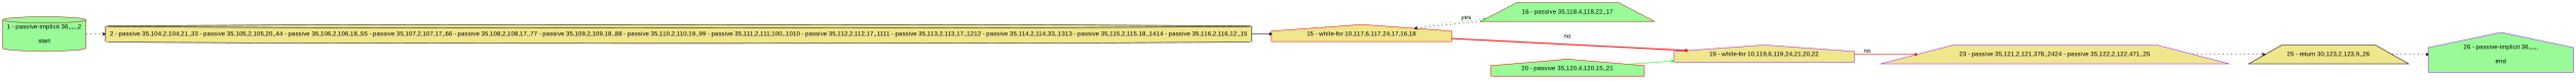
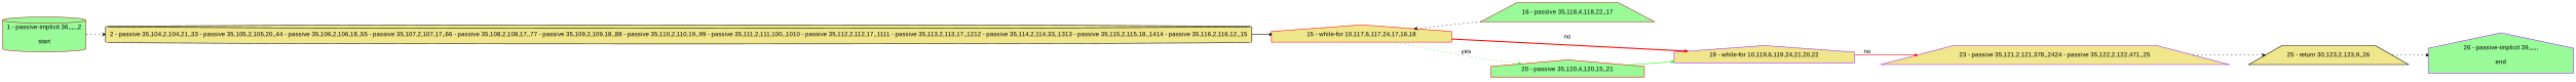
  digraph {
    bgcolor=white
    compound=true
    fillcolor="#FFFFCC"
    fontname=Arial
    fontsize=12
    pack=true
    packmode=clust
    rankdir=LR
    style="rounded,filled"
    node [color=purple compound=true fillcolor=khaki fixedsize=false fontname=Arial fontsize=12 node_initialized=no shape=house style=filled]
    edge [arrowhead=dot arrowsize=0.5 arrowtail=none color="#000000" compound=true dir=forward fontcolor=black fontname=Arial fontsize=12 style=dotted]
    n1 [color=black label="2 - passive 35,104,2,104,21,,33 - passive 35,105,2,105,20,,44 - passive 35,106,2,106,18,,55 - passive 35,107,2,107,17,,66 - passive 35,108,2,108,17,,77 - passive 35,109,2,109,18,,88 - passive 35,110,2,110,19,,99 - passive 35,111,2,111,100,,1010 - passive 35,112,2,112,17,,1111 - passive 35,113,2,113,17,,1212 - passive 35,114,2,114,33,,1313 - passive 35,115,2,115,18,,1414 - passive 35,116,2,116,12,,15" shape=cylinder]
    n2 [color=red label="15 - while-for 10,117,6,117,24,17,16,18"]
    n3 [color=brown fillcolor=palegreen label="16 - passive 35,118,4,118,22,,17" shape=trapezium]
    n4 [label="19 - while-for 10,119,6,119,24,21,20,22"]
    n5 [color=brown fillcolor=palegreen label="1 - passive-implicit 36,,,,,,2\n\nstart" shape=cylinder]
    n6 [label="23 - passive 35,121,2,121,378,,2424 - passive 35,122,2,122,471,,25" shape=trapezium]
    n7 [color=red fillcolor=palegreen label="20 - passive 35,120,4,120,15,,21"]
    n8 [color=black label="25 - return 30,123,2,123,9,,26" shape=trapezium]
-   n9 [fillcolor=palegreen label="26 - passive-implicit 36,,,,,,\n\nend"]
+   n9 [fillcolor=palegreen label="26 - passive-implicit 39,,,,,,\n\nend"]
    n1 -> n2 [style=solid]
-   n2 -> n3 [color="#00ff00" label=yes]
-   n2 -> n4 [color="#ff0000" label=no style=bold]
+   n2 -> n7 [color="#00ff00" label=yes]
+   n2 -> n4 [arrowhead=vee color="#ff0000" label=no style=bold]
    n3 -> n2 [arrowhead=vee]
    n4 -> n6 [color="#ff0000" label=no style=solid]
    n5 -> n1 [arrowhead=vee]
    n6 -> n8 [arrowhead=vee]
    n7 -> n4 [arrowhead=vee color="#00ff00" style=solid]
    n8 -> n9
  }
